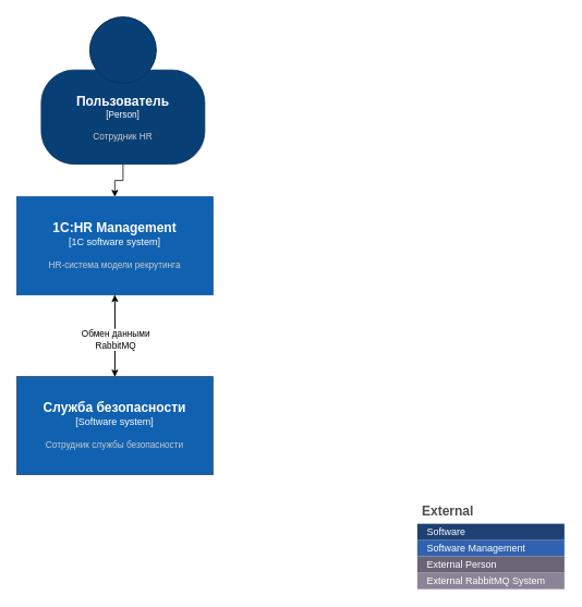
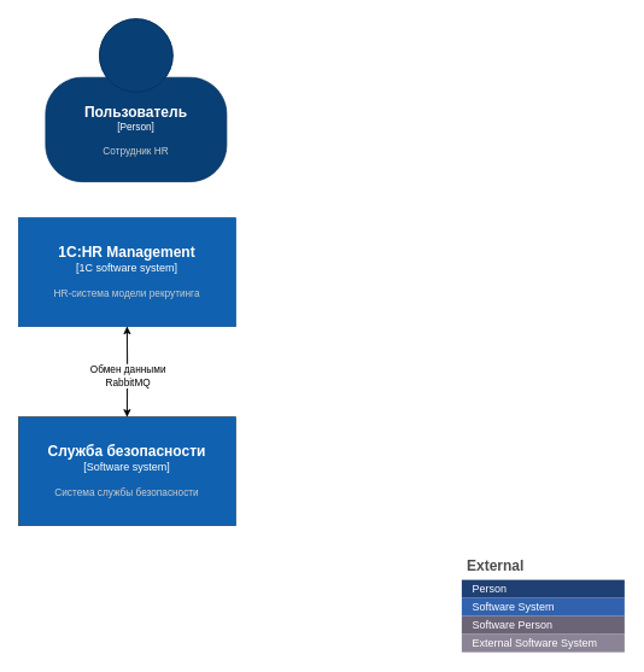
  <mxCell id="0" />
  <mxCell id="1" parent="0" />
  <mxCell id="2" value="" style="edgeStyle=orthogonalEdgeStyle;rounded=0;orthogonalLoop=1;jettySize=auto;html=1;" parent="1" source="3" edge="1"><mxGeometry relative="1" as="geometry"><mxPoint x="140" y="460" as="targetPoint" /></mxGeometry></mxCell>
  <mxCell id="3" value="&lt;font style=&quot;font-size: 16px&quot;&gt;&lt;b&gt;1С:HR Management&lt;/b&gt;&lt;/font&gt;&lt;div&gt;[1C software system]&lt;/div&gt;&lt;br&gt;&lt;div&gt;&lt;font style=&quot;font-size: 11px&quot;&gt;&lt;font color=&quot;#cccccc&quot;&gt;HR-cистема модели рекрутинга&lt;/font&gt;&lt;/div&gt;" style="rounded=1;whiteSpace=wrap;html=1;labelBackgroundColor=none;fillColor=#1061B0;fontColor=#ffffff;align=center;arcSize=0;strokeColor=#0D5091;metaEdit=1;resizable=0;points=[[0.25,0,0],[0.5,0,0],[0.75,0,0],[1,0.25,0],[1,0.5,0],[1,0.75,0],[0.75,1,0],[0.5,1,0],[0.25,1,0],[0,0.75,0],[0,0.5,0],[0,0.25,0]];imageWidth=24;" parent="1" vertex="1"><mxGeometry x="20" y="240" width="240" height="120" as="geometry" /></mxCell>
  <mxCell id="4" value="External" style="shape=table;startSize=30;container=1;collapsible=0;childLayout=tableLayout;fontSize=16;align=left;verticalAlign=top;fillColor=none;strokeColor=none;fontColor=#4D4D4D;fontStyle=1;spacingLeft=6;spacing=0;resizable=0;" parent="1" vertex="1"><mxGeometry x="510" y="610" width="180" height="110" as="geometry" /></mxCell>
  <mxCell id="5" value="" style="shape=tableRow;horizontal=0;startSize=0;swimlaneHead=0;swimlaneBody=0;strokeColor=inherit;top=0;left=0;bottom=0;right=0;collapsible=0;dropTarget=0;fillColor=none;points=[[0,0.5],[1,0.5]];portConstraint=eastwest;fontSize=12;" parent="4" vertex="1"><mxGeometry y="30" width="180" height="20" as="geometry" /></mxCell>
- <mxCell id="6" value="Software" style="shape=partialRectangle;html=1;whiteSpace=wrap;connectable=0;strokeColor=inherit;overflow=hidden;fillColor=#1E4074;top=0;left=0;bottom=0;right=0;pointerEvents=1;fontSize=12;align=left;fontColor=#FFFFFF;gradientColor=none;spacingLeft=10;spacingRight=4;" parent="5" vertex="1"><mxGeometry width="180" height="20" as="geometry"><mxRectangle width="180" height="20" as="alternateBounds" /></mxGeometry></mxCell>
+ <mxCell id="6" value="Person" style="shape=partialRectangle;html=1;whiteSpace=wrap;connectable=0;strokeColor=inherit;overflow=hidden;fillColor=#1E4074;top=0;left=0;bottom=0;right=0;pointerEvents=1;fontSize=12;align=left;fontColor=#FFFFFF;gradientColor=none;spacingLeft=10;spacingRight=4;" parent="5" vertex="1"><mxGeometry width="180" height="20" as="geometry"><mxRectangle width="180" height="20" as="alternateBounds" /></mxGeometry></mxCell>
  <mxCell id="7" value="" style="shape=tableRow;horizontal=0;startSize=0;swimlaneHead=0;swimlaneBody=0;strokeColor=inherit;top=0;left=0;bottom=0;right=0;collapsible=0;dropTarget=0;fillColor=none;points=[[0,0.5],[1,0.5]];portConstraint=eastwest;fontSize=12;" parent="4" vertex="1"><mxGeometry y="50" width="180" height="20" as="geometry" /></mxCell>
- <mxCell id="8" value="Software Management" style="shape=partialRectangle;html=1;whiteSpace=wrap;connectable=0;strokeColor=inherit;overflow=hidden;fillColor=#3162AF;top=0;left=0;bottom=0;right=0;pointerEvents=1;fontSize=12;align=left;fontColor=#FFFFFF;gradientColor=none;spacingLeft=10;spacingRight=4;" parent="7" vertex="1"><mxGeometry width="180" height="20" as="geometry"><mxRectangle width="180" height="20" as="alternateBounds" /></mxGeometry></mxCell>
+ <mxCell id="8" value="Software System" style="shape=partialRectangle;html=1;whiteSpace=wrap;connectable=0;strokeColor=inherit;overflow=hidden;fillColor=#3162AF;top=0;left=0;bottom=0;right=0;pointerEvents=1;fontSize=12;align=left;fontColor=#FFFFFF;gradientColor=none;spacingLeft=10;spacingRight=4;" parent="7" vertex="1"><mxGeometry width="180" height="20" as="geometry"><mxRectangle width="180" height="20" as="alternateBounds" /></mxGeometry></mxCell>
  <mxCell id="9" value="" style="shape=tableRow;horizontal=0;startSize=0;swimlaneHead=0;swimlaneBody=0;strokeColor=inherit;top=0;left=0;bottom=0;right=0;collapsible=0;dropTarget=0;fillColor=none;points=[[0,0.5],[1,0.5]];portConstraint=eastwest;fontSize=12;" parent="4" vertex="1"><mxGeometry y="70" width="180" height="20" as="geometry" /></mxCell>
- <mxCell id="10" value="External Person" style="shape=partialRectangle;html=1;whiteSpace=wrap;connectable=0;strokeColor=inherit;overflow=hidden;fillColor=#6b6477;top=0;left=0;bottom=0;right=0;pointerEvents=1;fontSize=12;align=left;fontColor=#FFFFFF;gradientColor=none;spacingLeft=10;spacingRight=4;" parent="9" vertex="1"><mxGeometry width="180" height="20" as="geometry"><mxRectangle width="180" height="20" as="alternateBounds" /></mxGeometry></mxCell>
+ <mxCell id="10" value="Software Person" style="shape=partialRectangle;html=1;whiteSpace=wrap;connectable=0;strokeColor=inherit;overflow=hidden;fillColor=#6b6477;top=0;left=0;bottom=0;right=0;pointerEvents=1;fontSize=12;align=left;fontColor=#FFFFFF;gradientColor=none;spacingLeft=10;spacingRight=4;" parent="9" vertex="1"><mxGeometry width="180" height="20" as="geometry"><mxRectangle width="180" height="20" as="alternateBounds" /></mxGeometry></mxCell>
  <mxCell id="11" value="" style="shape=tableRow;horizontal=0;startSize=0;swimlaneHead=0;swimlaneBody=0;strokeColor=inherit;top=0;left=0;bottom=0;right=0;collapsible=0;dropTarget=0;fillColor=none;points=[[0,0.5],[1,0.5]];portConstraint=eastwest;fontSize=12;" parent="4" vertex="1"><mxGeometry y="90" width="180" height="20" as="geometry" /></mxCell>
- <mxCell id="12" value="External RabbitMQ System" style="shape=partialRectangle;html=1;whiteSpace=wrap;connectable=0;strokeColor=inherit;overflow=hidden;fillColor=#8b8496;top=0;left=0;bottom=0;right=0;pointerEvents=1;fontSize=12;align=left;fontColor=#FFFFFF;gradientColor=none;spacingLeft=10;spacingRight=4;" parent="11" vertex="1"><mxGeometry width="180" height="20" as="geometry"><mxRectangle width="180" height="20" as="alternateBounds" /></mxGeometry></mxCell>
+ <mxCell id="12" value="External Software System" style="shape=partialRectangle;html=1;whiteSpace=wrap;connectable=0;strokeColor=inherit;overflow=hidden;fillColor=#8b8496;top=0;left=0;bottom=0;right=0;pointerEvents=1;fontSize=12;align=left;fontColor=#FFFFFF;gradientColor=none;spacingLeft=10;spacingRight=4;" parent="11" vertex="1"><mxGeometry width="180" height="20" as="geometry"><mxRectangle width="180" height="20" as="alternateBounds" /></mxGeometry></mxCell>
  <mxCell id="13" value="" style="edgeStyle=orthogonalEdgeStyle;rounded=0;orthogonalLoop=1;jettySize=auto;html=1;" parent="1" target="3" edge="1"><mxGeometry relative="1" as="geometry"><mxPoint x="140" y="460" as="sourcePoint" /></mxGeometry></mxCell>
  <mxCell id="14" value="Обмен данными &lt;br&gt;RabbitMQ" style="edgeLabel;html=1;align=center;verticalAlign=middle;resizable=0;points=[];" parent="13" vertex="1" connectable="0"><mxGeometry x="-0.076" relative="1" as="geometry"><mxPoint as="offset" /></mxGeometry></mxCell>
  <mxCell id="15" value="&lt;font style=&quot;font-size: 16px&quot;&gt;&lt;b&gt;Пользователь&lt;/b&gt;&lt;/font&gt;&lt;div&gt;[Person]&lt;/div&gt;&lt;br&gt;&lt;div&gt;&lt;font style=&quot;font-size: 11px&quot;&gt;&lt;font color=&quot;#cccccc&quot;&gt;Сотрудник HR&lt;/font&gt;&lt;/div&gt;" style="html=1;fontSize=11;dashed=0;whiteSpace=wrap;fillColor=#083F75;strokeColor=#06315C;fontColor=#ffffff;shape=mxgraph.c4.person2;align=center;metaEdit=1;points=[[0.5,0,0],[1,0.5,0],[1,0.75,0],[0.75,1,0],[0.5,1,0],[0.25,1,0],[0,0.75,0],[0,0.5,0]];resizable=0;" parent="1" vertex="1"><mxGeometry x="50" y="20" width="200" height="180" as="geometry" /></mxCell>
- <mxCell id="16" style="edgeStyle=orthogonalEdgeStyle;rounded=0;orthogonalLoop=1;jettySize=auto;html=1;exitX=0.5;exitY=1;exitDx=0;exitDy=0;exitPerimeter=0;entryX=0.5;entryY=0;entryDx=0;entryDy=0;entryPerimeter=0;" parent="1" source="15" target="3" edge="1"><mxGeometry relative="1" as="geometry" /></mxCell>
- <mxCell id="17" value="&lt;font style=&quot;font-size: 16px&quot;&gt;&lt;b&gt;Служба безопасности&lt;/b&gt;&lt;/font&gt;&lt;div&gt;[Software system]&lt;/div&gt;&lt;br&gt;&lt;div&gt;&lt;font style=&quot;font-size: 11px&quot;&gt;&lt;font color=&quot;#cccccc&quot;&gt;Сотрудник службы безопасности&lt;/font&gt;&lt;/div&gt;" style="rounded=1;whiteSpace=wrap;html=1;labelBackgroundColor=none;fillColor=light-dark(#1061B0,#7D8C9B);fontColor=#ffffff;align=center;arcSize=0;strokeColor=#314354;metaEdit=1;resizable=0;points=[[0.25,0,0],[0.5,0,0],[0.75,0,0],[1,0.25,0],[1,0.5,0],[1,0.75,0],[0.75,1,0],[0.5,1,0],[0.25,1,0],[0,0.75,0],[0,0.5,0],[0,0.25,0]];imageWidth=24;" parent="1" vertex="1"><mxGeometry x="20" y="460" width="240" height="120" as="geometry" /></mxCell>
+ <mxCell id="17" value="&lt;font style=&quot;font-size: 16px&quot;&gt;&lt;b&gt;Служба безопасности&lt;/b&gt;&lt;/font&gt;&lt;div&gt;[Software system]&lt;/div&gt;&lt;br&gt;&lt;div&gt;&lt;font style=&quot;font-size: 11px&quot;&gt;&lt;font color=&quot;#cccccc&quot;&gt;Система службы безопасности&lt;/font&gt;&lt;/div&gt;" style="rounded=1;whiteSpace=wrap;html=1;labelBackgroundColor=none;fillColor=light-dark(#1061B0,#7D8C9B);fontColor=#ffffff;align=center;arcSize=0;strokeColor=#314354;metaEdit=1;resizable=0;points=[[0.25,0,0],[0.5,0,0],[0.75,0,0],[1,0.25,0],[1,0.5,0],[1,0.75,0],[0.75,1,0],[0.5,1,0],[0.25,1,0],[0,0.75,0],[0,0.5,0],[0,0.25,0]];imageWidth=24;" parent="1" vertex="1"><mxGeometry x="20" y="460" width="240" height="120" as="geometry" /></mxCell>
